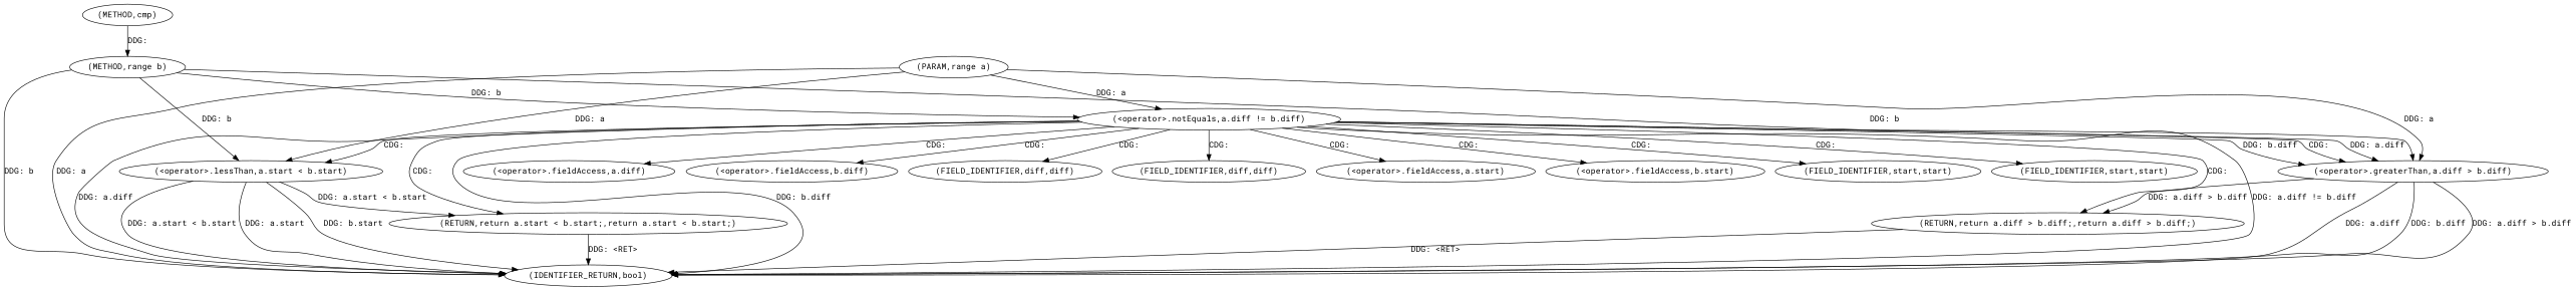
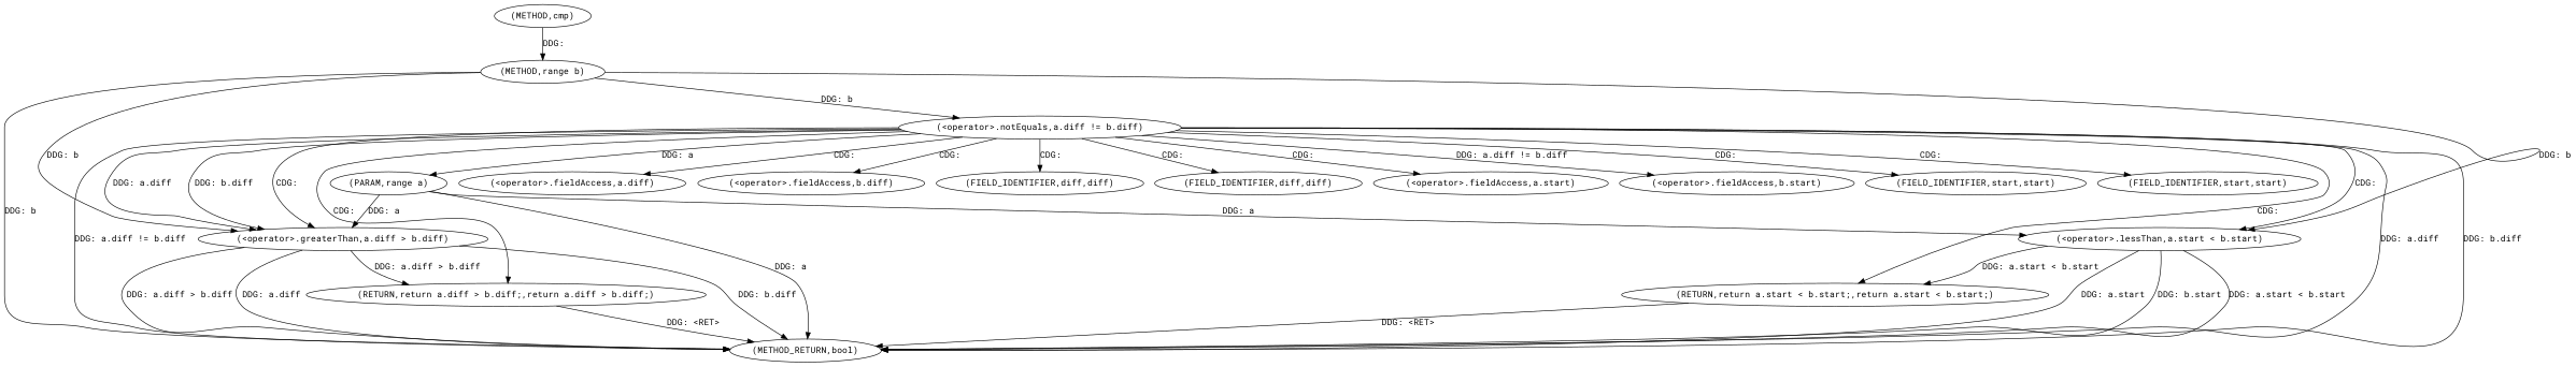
  digraph {
    fontname="Roboto Mono"
    node [fontname="Roboto Mono"]
    edge [fontname="Roboto Mono"]
    n1 [label="(METHOD,cmp)"]
    n2 [label="(METHOD,range b)"]
    n3 [label="(PARAM,range a)"]
-   n4 [label="(IDENTIFIER_RETURN,bool)"]
+   n4 [label="(METHOD_RETURN,bool)"]
    n5 [label="(<operator>.notEquals,a.diff != b.diff)"]
    n6 [label="(<operator>.greaterThan,a.diff > b.diff)"]
    n7 [label="(<operator>.lessThan,a.start < b.start)"]
    n8 [label="(RETURN,return a.diff > b.diff;,return a.diff > b.diff;)"]
    n9 [label="(RETURN,return a.start < b.start;,return a.start < b.start;)"]
    n10 [label="(<operator>.fieldAccess,a.diff)"]
    n11 [label="(<operator>.fieldAccess,b.diff)"]
    n12 [label="(FIELD_IDENTIFIER,diff,diff)"]
    n13 [label="(FIELD_IDENTIFIER,diff,diff)"]
    n14 [label="(<operator>.fieldAccess,a.start)"]
    n15 [label="(<operator>.fieldAccess,b.start)"]
    n16 [label="(FIELD_IDENTIFIER,start,start)"]
    n17 [label="(FIELD_IDENTIFIER,start,start)"]
    n1 -> n2 [label="DDG: "]
    n2 -> n4 [label="DDG: b"]
    n2 -> n5 [label="DDG: b"]
    n2 -> n6 [label="DDG: b"]
    n2 -> n7 [label="DDG: b"]
    n3 -> n4 [label="DDG: a"]
-   n3 -> n5 [label="DDG: a"]
+   n5 -> n3 [label="DDG: a"]
    n3 -> n6 [label="DDG: a"]
    n3 -> n7 [label="DDG: a"]
    n5 -> n4 [label="DDG: a.diff"]
    n5 -> n4 [label="DDG: b.diff"]
    n5 -> n4 [label="DDG: a.diff != b.diff"]
    n5 -> n6 [label="DDG: a.diff"]
    n5 -> n6 [label="DDG: b.diff"]
    n5 -> n6 [label="CDG: "]
    n5 -> n7 [label="CDG: "]
    n5 -> n8 [label="CDG: "]
    n5 -> n9 [label="CDG: "]
    n5 -> n10 [label="CDG: "]
    n5 -> n11 [label="CDG: "]
    n5 -> n12 [label="CDG: "]
    n5 -> n13 [label="CDG: "]
    n5 -> n14 [label="CDG: "]
-   n5 -> n15 [label="CDG: "]
+   n5 -> n15 [label="DDG: a.diff != b.diff"]
    n5 -> n16 [label="CDG: "]
    n5 -> n17 [label="CDG: "]
    n6 -> n4 [label="DDG: a.diff"]
    n6 -> n4 [label="DDG: b.diff"]
    n6 -> n4 [label="DDG: a.diff > b.diff"]
    n6 -> n8 [label="DDG: a.diff > b.diff"]
    n7 -> n4 [label="DDG: a.start"]
    n7 -> n4 [label="DDG: b.start"]
    n7 -> n4 [label="DDG: a.start < b.start"]
    n7 -> n9 [label="DDG: a.start < b.start"]
    n8 -> n4 [label="DDG: <RET>"]
    n9 -> n4 [label="DDG: <RET>"]
  }
